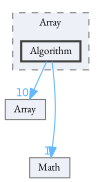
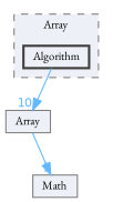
  digraph {
    compound=true
    fontname="EB Garamond"
    node [color=grey50 fillcolor="#edf0f7" fontname="EB Garamond" fontsize=10 shape=box style=filled]
    edge [color=steelblue1 fontcolor=steelblue1 fontname="EB Garamond" fontsize=10 labeldistance=1.5 labelfontname=Helvetica labelfontsize=10]
    n1 [color=grey25 height=0.2 label=Algorithm style="filled,bold" width=0.4]
    n2 [height=0.2 label=Array width=0.4]
    n3 [height=0.2 label=Math width=0.4]
    subgraph cluster_1 {
      bgcolor="#edf0f7"
      fontsize=10
      label=Array
      pencolor=grey50
      style="filled,dashed"
      n1
    }
    n1 -> n2 [headlabel=10]
-   n1 -> n3 [headlabel=1]
+   n2 -> n3 [headlabel=1]
  }
